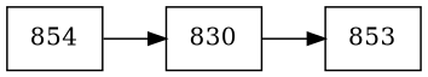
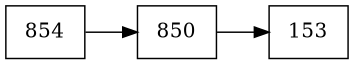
  digraph {
    compound=true
    concentrate=true
    rankdir=LR
    node [shape=box]
    n1 [label=854]
-   n2 [label=830]
-   n3 [label=853]
+   n2 [label=850]
+   n3 [label=153]
    n1 -> n2
    n2 -> n3
  }
